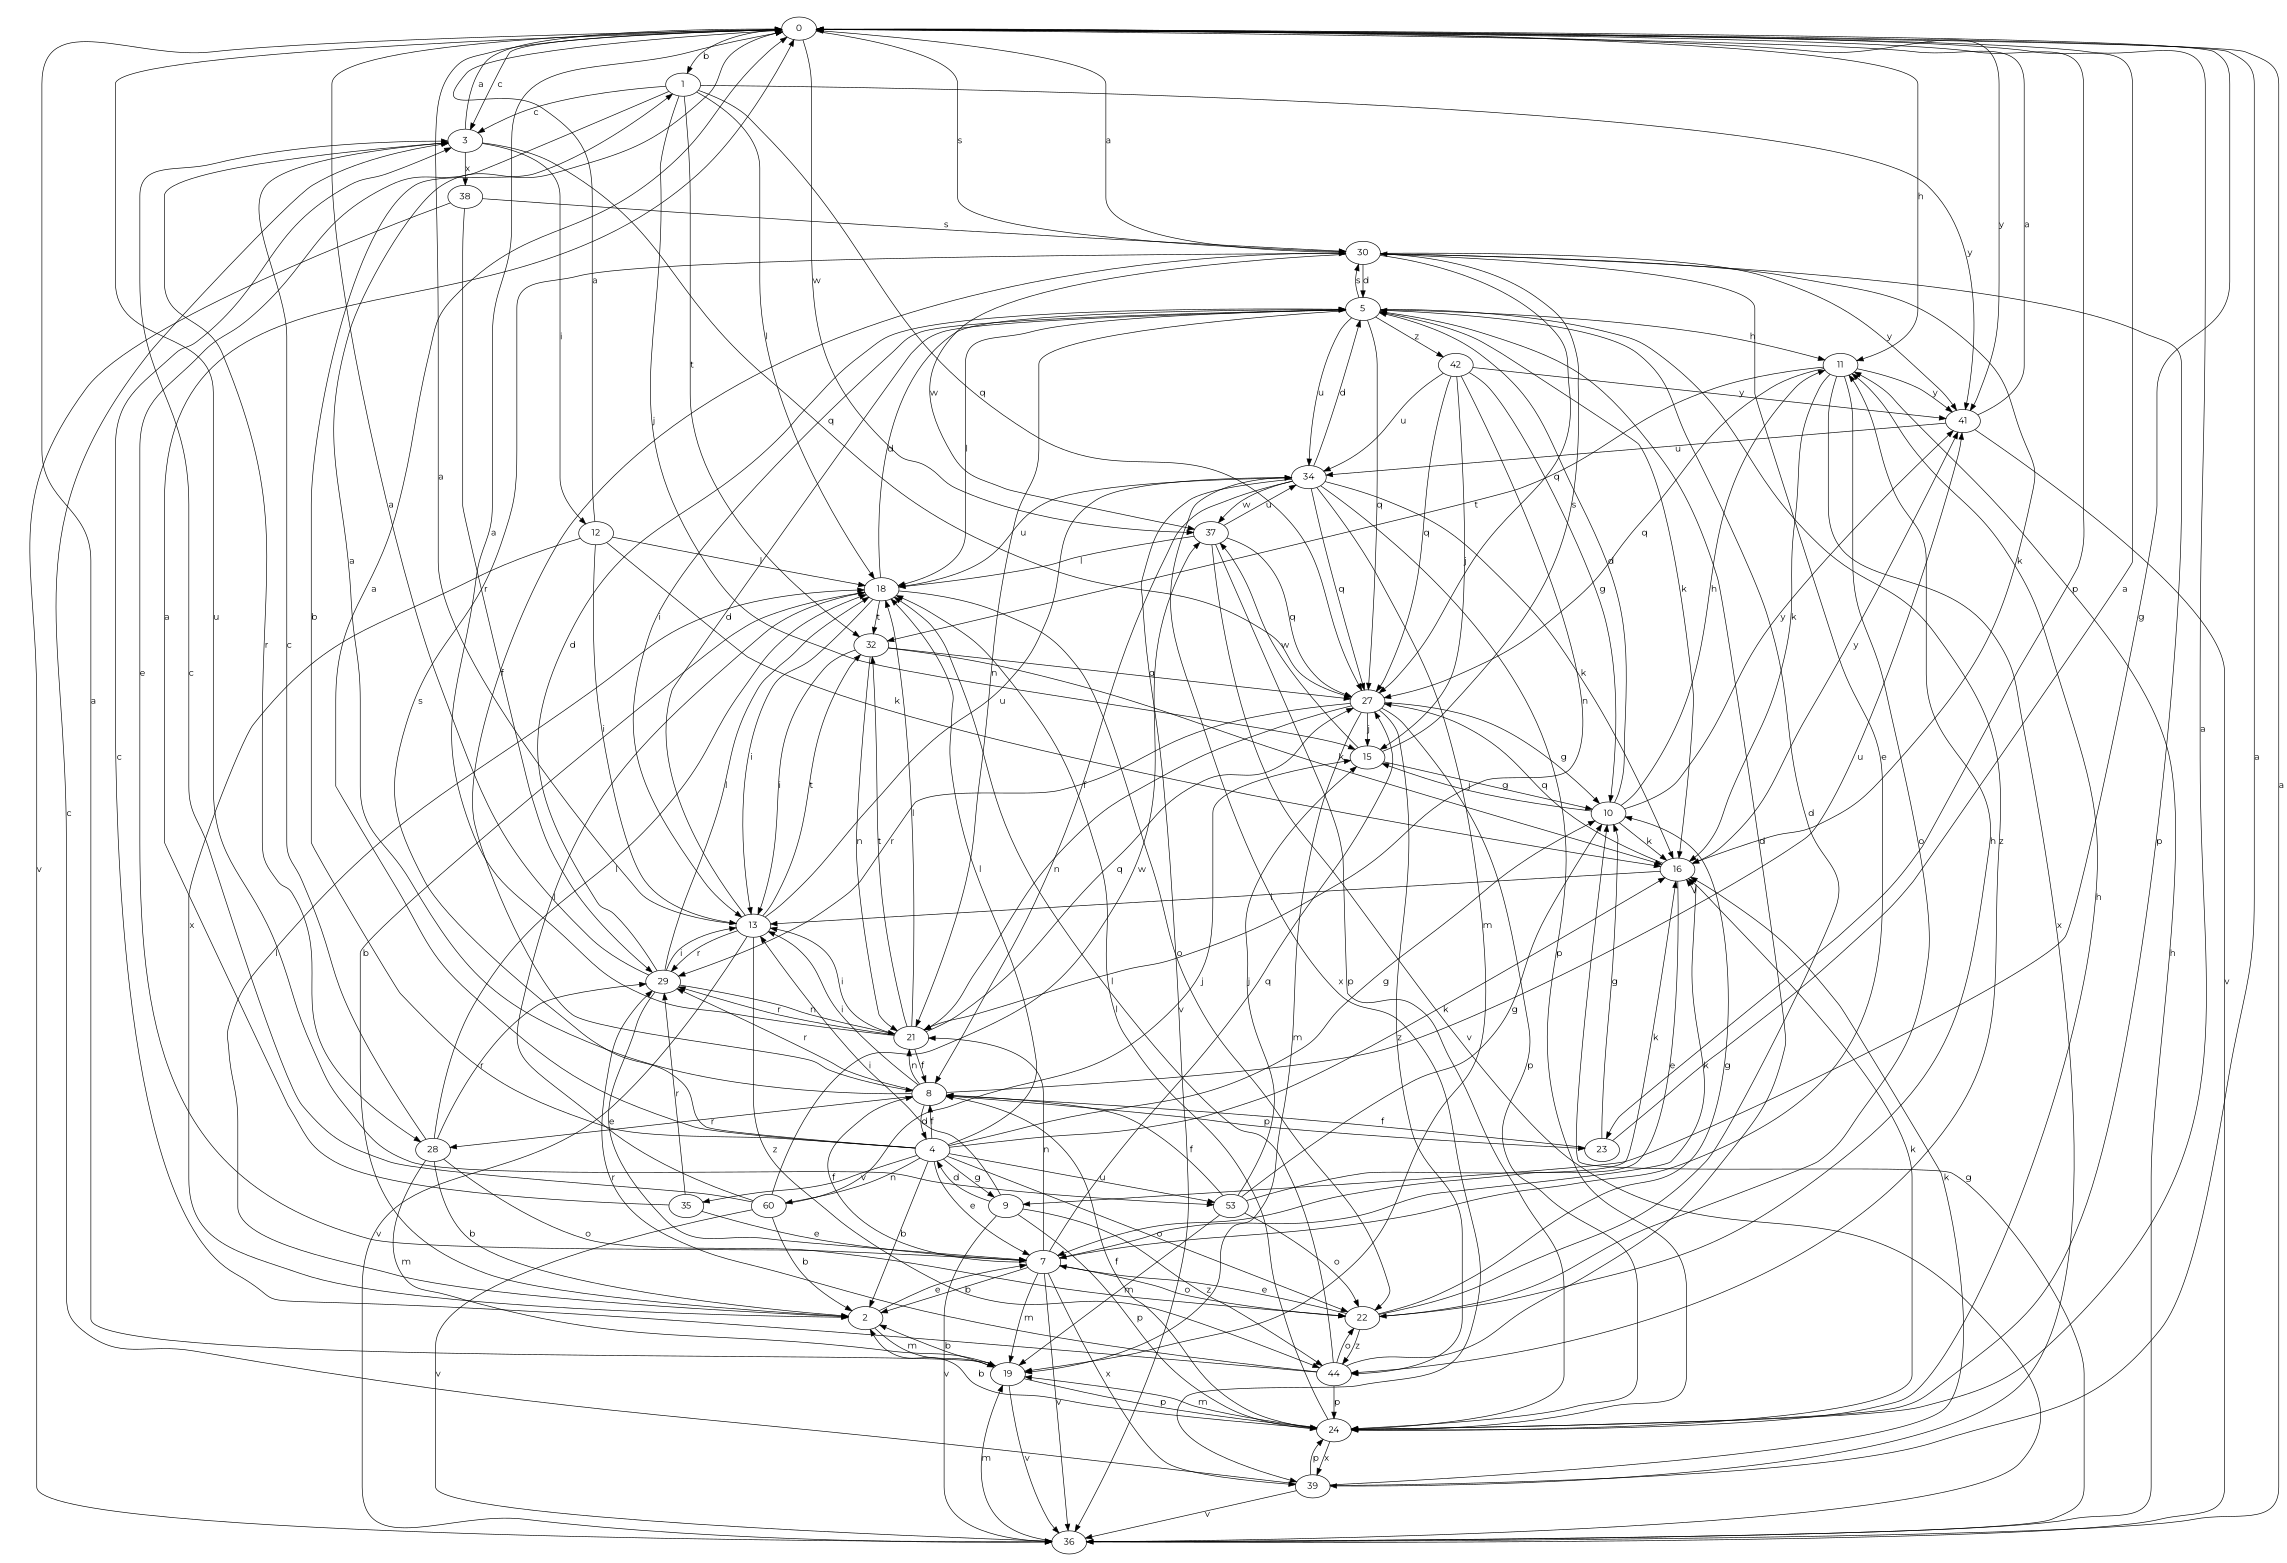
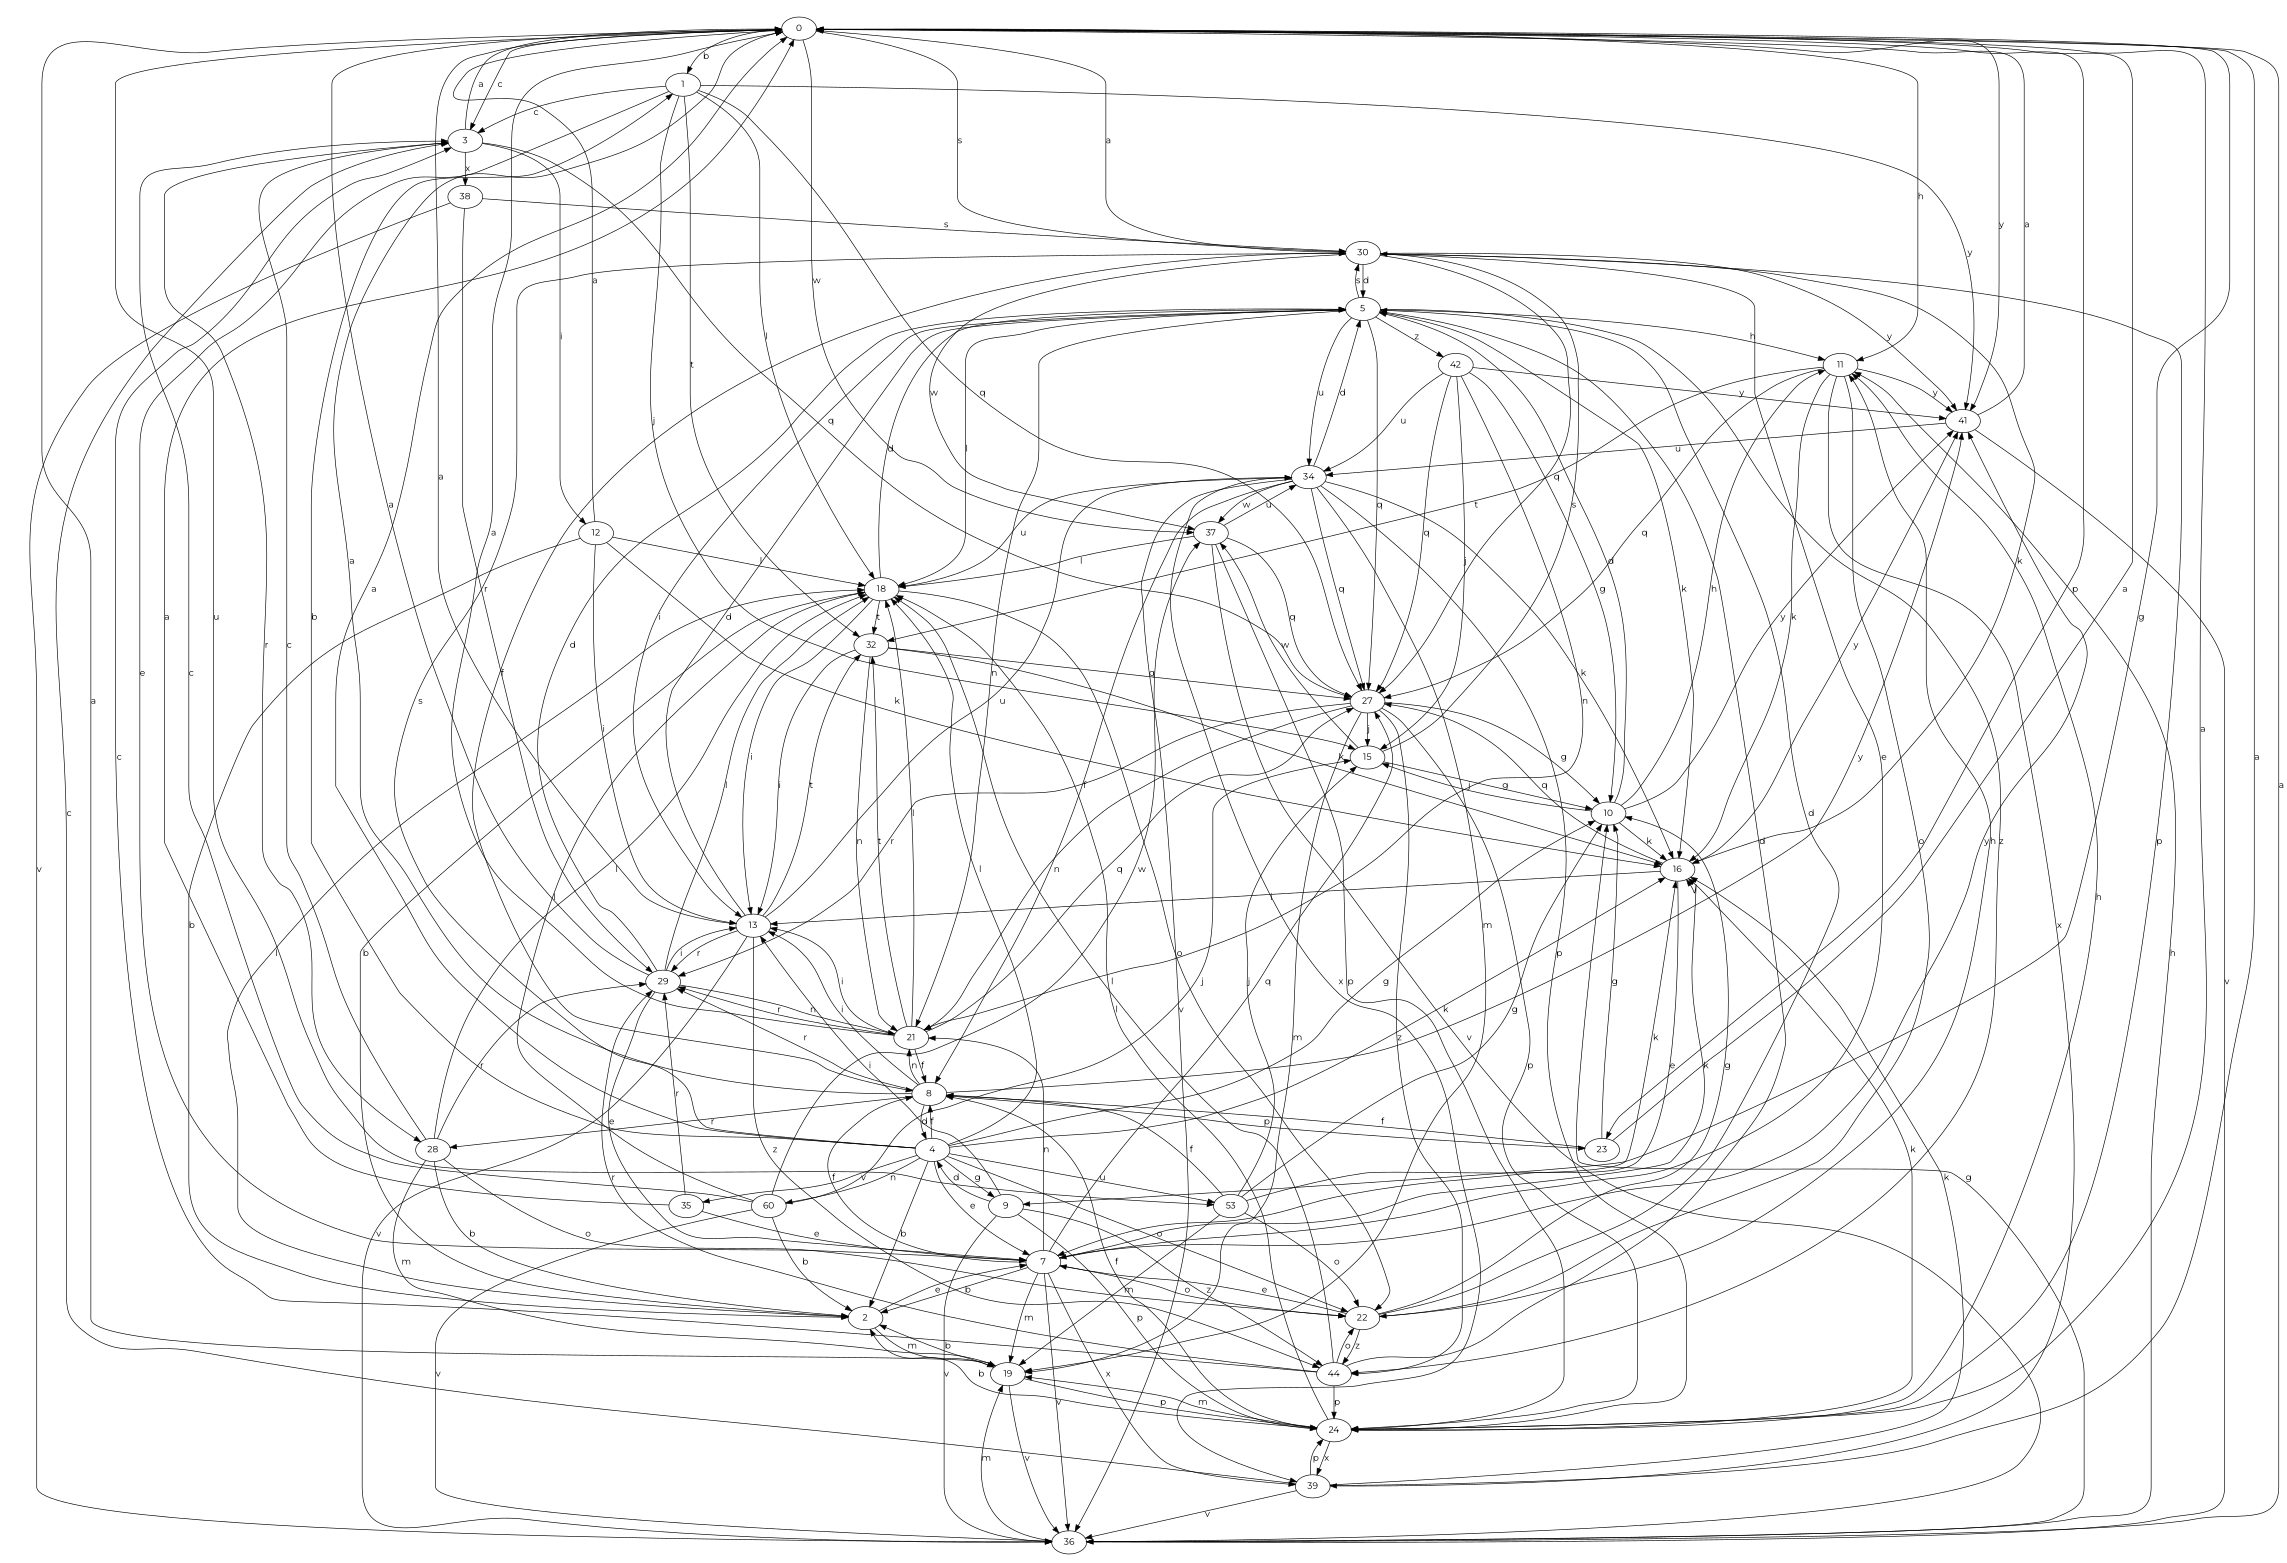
  strict digraph {
    fontname=Montserrat
    node [fontname=Montserrat]
    edge [fontname=Montserrat]
    0
    1
    3
    9
    11
    23
    30
    n8 [label=53]
    37
    41
    7
    15
    18
    27
    32
    12
    28
    38
    4
    13
    44
    36
    24
    16
    22
    39
    8
    10
    5
    19
    34
    2
    21
    29
    n35 [label=60]
    35
    42
    0 -> 1 [label=b]
    0 -> 3 [label=c]
    0 -> 9 [label=g]
    0 -> 11 [label=h]
    0 -> 23 [label=p]
    0 -> 30 [label=s]
    0 -> n8 [label=u]
    0 -> 37 [label=w]
    0 -> 41 [label=y]
    1 -> 3 [label=c]
    1 -> 41 [label=y]
    1 -> 7 [label=e]
    1 -> 15 [label=j]
    1 -> 18 [label=l]
    1 -> 27 [label=q]
    1 -> 32 [label=t]
    3 -> 0 [label=a]
    3 -> 27 [label=q]
    3 -> 12 [label=i]
    3 -> 28 [label=r]
    3 -> 38 [label=x]
    9 -> 4 [label=d]
    9 -> 13 [label=i]
    9 -> 44 [label=z]
    9 -> 36 [label=v]
    9 -> 24 [label=p]
    11 -> 41 [label=y]
    11 -> 27 [label=q]
    11 -> 32 [label=t]
    11 -> 16 [label=k]
    11 -> 22 [label=o]
    11 -> 39 [label=x]
    23 -> 0 [label=a]
    23 -> 8 [label=f]
    23 -> 10 [label=g]
    30 -> 0 [label=a]
    30 -> 37 [label=w]
    30 -> 41 [label=y]
    30 -> 7 [label=e]
    30 -> 27 [label=q]
    30 -> 24 [label=p]
    30 -> 16 [label=k]
    30 -> 8 [label=f]
    30 -> 5 [label=d]
    n8 -> 15 [label=j]
    n8 -> 16 [label=k]
    n8 -> 22 [label=o]
    n8 -> 8 [label=f]
    n8 -> 10 [label=g]
    n8 -> 19 [label=m]
    37 -> 18 [label=l]
    37 -> 27 [label=q]
    37 -> 36 [label=v]
    37 -> 24 [label=p]
    37 -> 34 [label=u]
    41 -> 0 [label=a]
    41 -> 36 [label=v]
    41 -> 34 [label=u]
+   7 -> 41 [label=y]
    7 -> 27 [label=q]
    7 -> 36 [label=v]
    7 -> 16 [label=k]
    7 -> 22 [label=o]
    7 -> 39 [label=x]
    7 -> 8 [label=f]
    7 -> 19 [label=m]
    7 -> 2 [label=b]
    7 -> 21 [label=n]
    15 -> 30 [label=s]
    15 -> 37 [label=w]
    15 -> 10 [label=g]
    18 -> 32 [label=t]
    18 -> 13 [label=i]
    18 -> 22 [label=o]
    18 -> 5 [label=d]
    18 -> 34 [label=u]
    18 -> 2 [label=b]
    27 -> 15 [label=j]
    27 -> 44 [label=z]
    27 -> 24 [label=p]
    27 -> 10 [label=g]
    27 -> 19 [label=m]
    27 -> 21 [label=n]
    27 -> 29 [label=r]
    32 -> 27 [label=q]
    32 -> 13 [label=i]
    32 -> 16 [label=k]
    32 -> 21 [label=n]
    12 -> 0 [label=a]
    12 -> 18 [label=l]
    12 -> 13 [label=i]
    12 -> 16 [label=k]
-   12 -> 2 [label=x]
+   12 -> 2 [label=b]
    28 -> 3 [label=c]
    28 -> 18 [label=l]
    28 -> 22 [label=o]
    28 -> 19 [label=m]
    28 -> 2 [label=b]
    28 -> 29 [label=r]
    38 -> 30 [label=s]
    38 -> 36 [label=v]
    38 -> 29 [label=r]
    4 -> 0 [label=a]
    4 -> 1 [label=b]
    4 -> 9 [label=g]
    4 -> 30 [label=s]
    4 -> n8 [label=u]
    4 -> 7 [label=e]
    4 -> 18 [label=l]
    4 -> 16 [label=k]
    4 -> 22 [label=o]
    4 -> 8 [label=f]
    4 -> 10 [label=g]
    4 -> 2 [label=b]
    4 -> n35 [label=n]
    4 -> 35 [label=v]
    13 -> 0 [label=a]
    13 -> 32 [label=t]
    13 -> 44 [label=z]
    13 -> 36 [label=v]
    13 -> 5 [label=d]
    13 -> 34 [label=u]
    13 -> 29 [label=r]
    44 -> 3 [label=c]
    44 -> 18 [label=l]
    44 -> 24 [label=p]
    44 -> 22 [label=o]
    44 -> 5 [label=d]
    44 -> 29 [label=r]
    36 -> 0 [label=a]
    36 -> 11 [label=h]
    36 -> 10 [label=g]
    36 -> 19 [label=m]
    24 -> 0 [label=a]
    24 -> 11 [label=h]
    24 -> 18 [label=l]
    24 -> 16 [label=k]
    24 -> 39 [label=x]
    24 -> 8 [label=f]
    24 -> 19 [label=m]
    24 -> 2 [label=b]
    16 -> 41 [label=y]
    16 -> 7 [label=e]
    16 -> 27 [label=q]
    16 -> 13 [label=i]
    22 -> 11 [label=h]
    22 -> 7 [label=e]
    22 -> 44 [label=z]
    22 -> 10 [label=g]
    22 -> 5 [label=d]
    39 -> 0 [label=a]
    39 -> 3 [label=c]
    39 -> 36 [label=v]
    39 -> 24 [label=p]
    39 -> 16 [label=k]
    8 -> 0 [label=a]
    8 -> 23 [label=p]
-   8 -> 41 [label=u]
+   8 -> 41 [label=y]
    8 -> 28 [label=r]
    8 -> 4 [label=d]
    8 -> 13 [label=i]
    8 -> 21 [label=n]
    8 -> 29 [label=r]
    10 -> 11 [label=h]
    10 -> 41 [label=y]
    10 -> 15 [label=j]
    10 -> 16 [label=k]
    10 -> 5 [label=d]
    5 -> 11 [label=h]
    5 -> 30 [label=s]
    5 -> 18 [label=l]
    5 -> 27 [label=q]
    5 -> 13 [label=i]
    5 -> 44 [label=z]
    5 -> 16 [label=k]
    5 -> 34 [label=u]
    5 -> 21 [label=n]
    5 -> 42 [label=z]
    19 -> 0 [label=a]
    19 -> 36 [label=v]
    19 -> 24 [label=p]
    19 -> 2 [label=b]
    34 -> 37 [label=w]
    34 -> 27 [label=q]
    34 -> 36 [label=v]
    34 -> 24 [label=p]
    34 -> 16 [label=k]
    34 -> 39 [label=x]
    34 -> 8 [label=f]
    34 -> 5 [label=d]
    34 -> 19 [label=m]
    2 -> 7 [label=e]
    2 -> 18 [label=l]
    2 -> 19 [label=m]
    21 -> 0 [label=a]
    21 -> 18 [label=l]
    21 -> 27 [label=q]
    21 -> 32 [label=t]
    21 -> 13 [label=i]
    21 -> 8 [label=f]
    21 -> 29 [label=r]
    29 -> 0 [label=a]
    29 -> 7 [label=e]
    29 -> 18 [label=l]
    29 -> 13 [label=i]
    29 -> 5 [label=d]
    29 -> 21 [label=n]
    n35 -> 3 [label=c]
    n35 -> 37 [label=w]
    n35 -> 15 [label=j]
    n35 -> 18 [label=l]
    n35 -> 36 [label=v]
    n35 -> 2 [label=b]
    35 -> 0 [label=a]
    35 -> 7 [label=e]
    35 -> 29 [label=r]
    42 -> 41 [label=y]
    42 -> 15 [label=j]
    42 -> 27 [label=q]
    42 -> 10 [label=g]
    42 -> 34 [label=u]
    42 -> 21 [label=n]
  }
